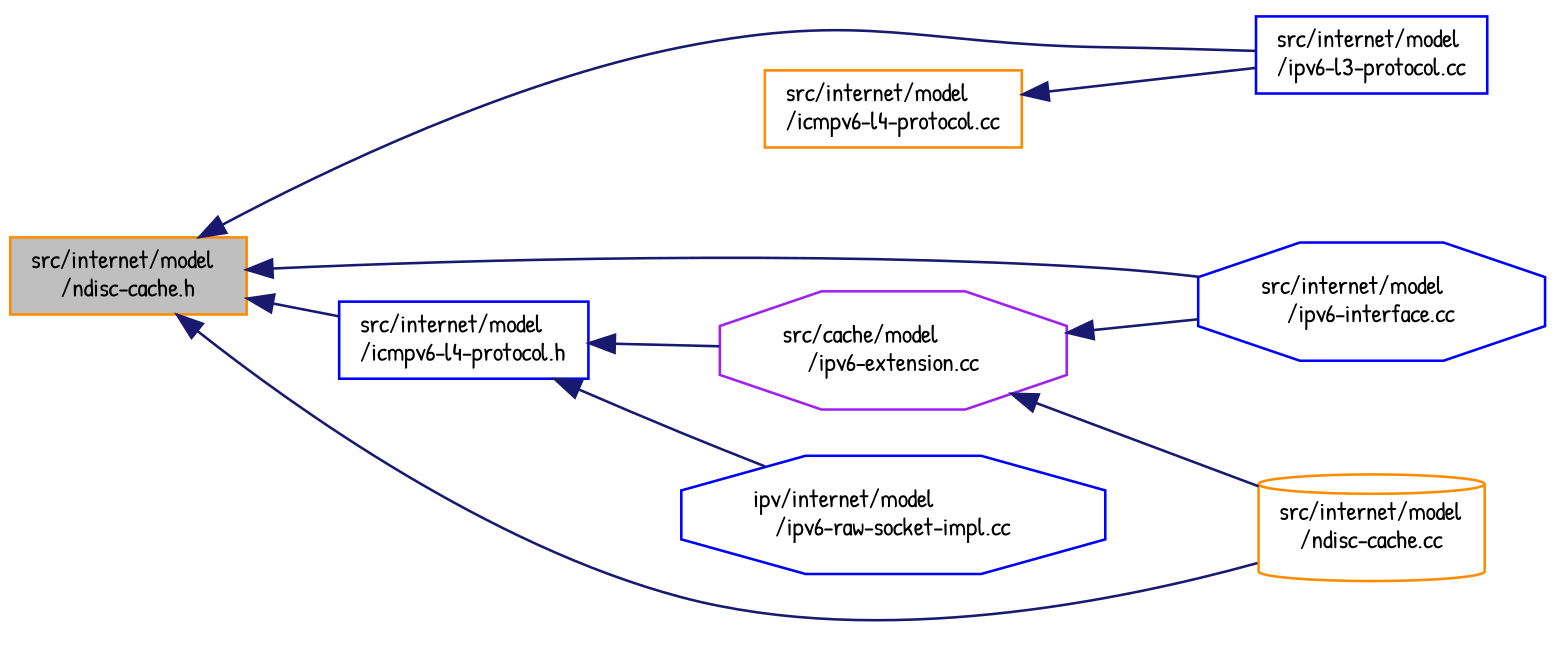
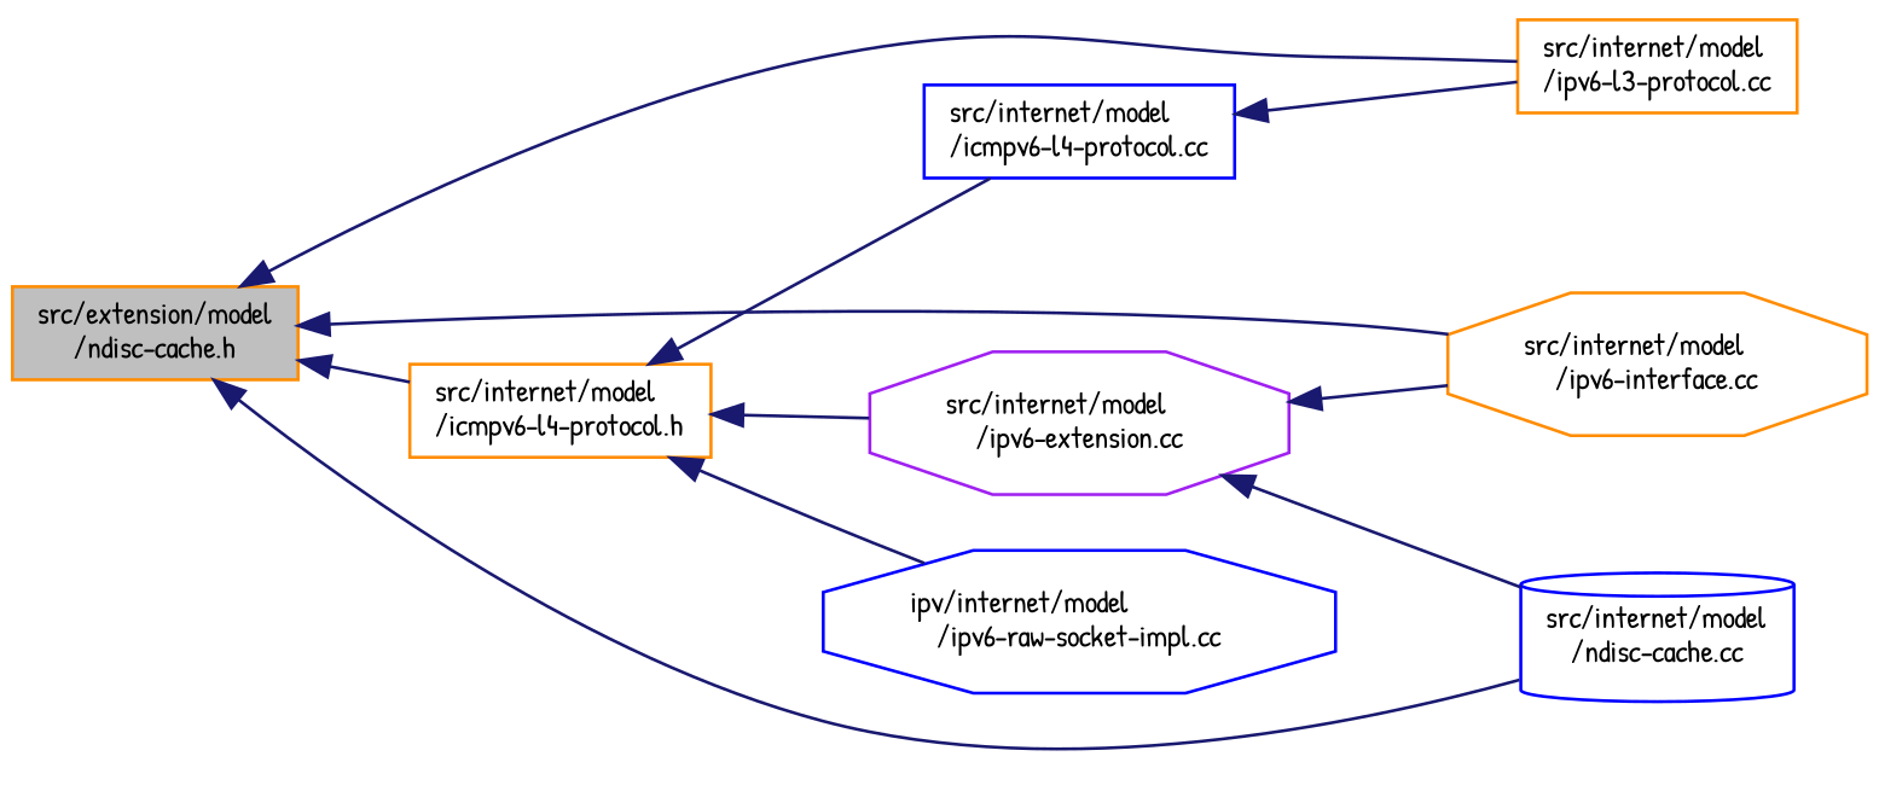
  digraph {
    fontname="Patrick Hand"
    rankdir=LR
    node [color=darkorange fillcolor=white fontname="Patrick Hand" fontsize=10 shape=box style=filled]
    edge [color=midnightblue dir=back fontname="Patrick Hand" fontsize=10 labelfontname=Helvetica labelfontsize=10 style=solid]
-   n1 [fillcolor=grey75 fontcolor=black height=0.2 label="src/internet/model\l/ndisc-cache.h" width=0.4]
-   n2 [color=blue height=0.2 label="src/internet/model\l/icmpv6-l4-protocol.h" width=0.4]
-   n3 [color=blue height=0.2 label="src/internet/model\l/ipv6-interface.cc" shape=octagon width=0.4]
-   n4 [color=blue height=0.2 label="src/internet/model\l/ipv6-l3-protocol.cc" width=0.4]
-   n5 [height=0.2 label="src/internet/model\l/ndisc-cache.cc" shape=cylinder width=0.4]
-   n6 [height=0.2 label="src/internet/model\l/icmpv6-l4-protocol.cc" width=0.4]
-   n7 [color=purple height=0.2 label="src/cache/model\l/ipv6-extension.cc" shape=octagon width=0.4]
+   n1 [fillcolor=grey75 fontcolor=black height=0.2 label="src/extension/model\l/ndisc-cache.h" width=0.4]
+   n2 [height=0.2 label="src/internet/model\l/icmpv6-l4-protocol.h" width=0.4]
+   n3 [height=0.2 label="src/internet/model\l/ipv6-interface.cc" shape=octagon width=0.4]
+   n4 [height=0.2 label="src/internet/model\l/ipv6-l3-protocol.cc" width=0.4]
+   n5 [color=blue height=0.2 label="src/internet/model\l/ndisc-cache.cc" shape=cylinder width=0.4]
+   n6 [color=blue height=0.2 label="src/internet/model\l/icmpv6-l4-protocol.cc" width=0.4]
+   n7 [color=purple height=0.2 label="src/internet/model\l/ipv6-extension.cc" shape=octagon width=0.4]
    n8 [color=blue height=0.2 label="ipv/internet/model\l/ipv6-raw-socket-impl.cc" shape=octagon width=0.4]
    n1 -> n2
    n1 -> n3
    n1 -> n4
    n1 -> n5
+   n2 -> n6
    n2 -> n7
    n2 -> n8
    n6 -> n4
    n7 -> n3
    n7 -> n5
  }
